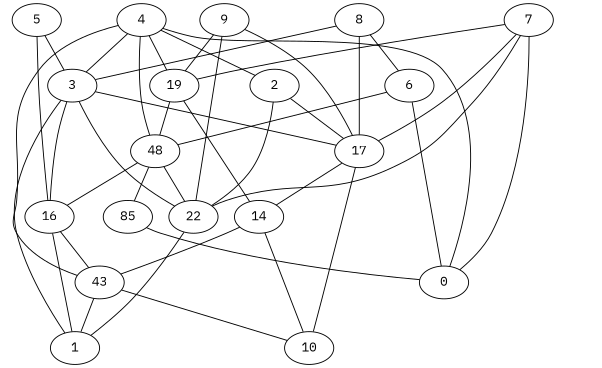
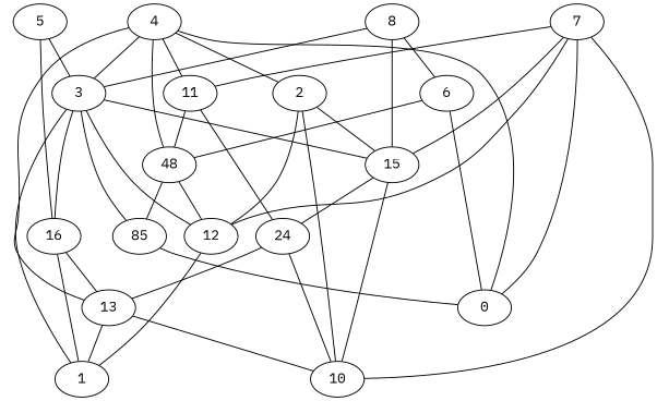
  digraph {
    fontname="IBM Plex Mono"
    node [fontname="IBM Plex Mono"]
    edge [color=black dir=none fontname="IBM Plex Mono"]
    8
    6
    3
-   17
+   17 [label=15]
    0
    n6 [label=48]
    16
    n8 [label=85]
    1
-   12 [label=22]
-   14
+   12
+   14 [label=24]
    10
-   13 [label=43]
+   13
    2
    4
-   19
+   19 [label=11]
    5
-   9
    7
    subgraph sub_1 {
      8
      6
      3
      17
      0
      n6
      16
      n8
      1
      12
      14
      10
      13
      2
      4
      19
      5
-     9
      7
    }
    8 -> 6
    8 -> 3
    8 -> 17
    6 -> 0
    6 -> n6
    3 -> 17
    3 -> 16
+   3 -> n8
    3 -> 1
    3 -> 12
    17 -> 14
    17 -> 10
-   n6 -> 16
    n6 -> n8
    n6 -> 12
    16 -> 1
    16 -> 13
    n8 -> 0
    12 -> 1
    14 -> 10
    14 -> 13
    13 -> 1
    13 -> 10
    2 -> 17
    2 -> 12
+   2 -> 10
    4 -> 3
    4 -> 0
    4 -> n6
    4 -> 13
    4 -> 2
    4 -> 19
    19 -> n6
    19 -> 14
    5 -> 3
    5 -> 16
-   9 -> 17
-   9 -> 12
-   9 -> 19
    7 -> 17
    7 -> 0
    7 -> 12
+   7 -> 10
    7 -> 19
  }
